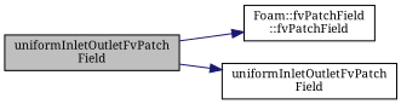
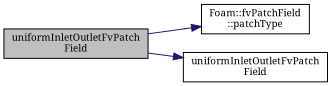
  digraph {
    rankdir=LR
    fontname="Noto Serif"
    node [color=black fontname="Noto Serif" fontsize=10 shape=record]
    edge [color=midnightblue fontname="Noto Serif" fontsize=10 labelfontname=Helvetica labelfontsize=10 style=solid]
    n1 [fillcolor=grey75 fontcolor=black height=0.2 label="uniformInletOutletFvPatch\lField" style=filled width=0.4]
-   n2 [height=0.2 label="Foam::fvPatchField\l::fvPatchField" width=0.4]
+   n2 [height=0.2 label="Foam::fvPatchField\l::patchType" width=0.4]
    n3 [height=0.2 label="uniformInletOutletFvPatch\lField" width=0.4]
    n1 -> n2
    n1 -> n3
  }
